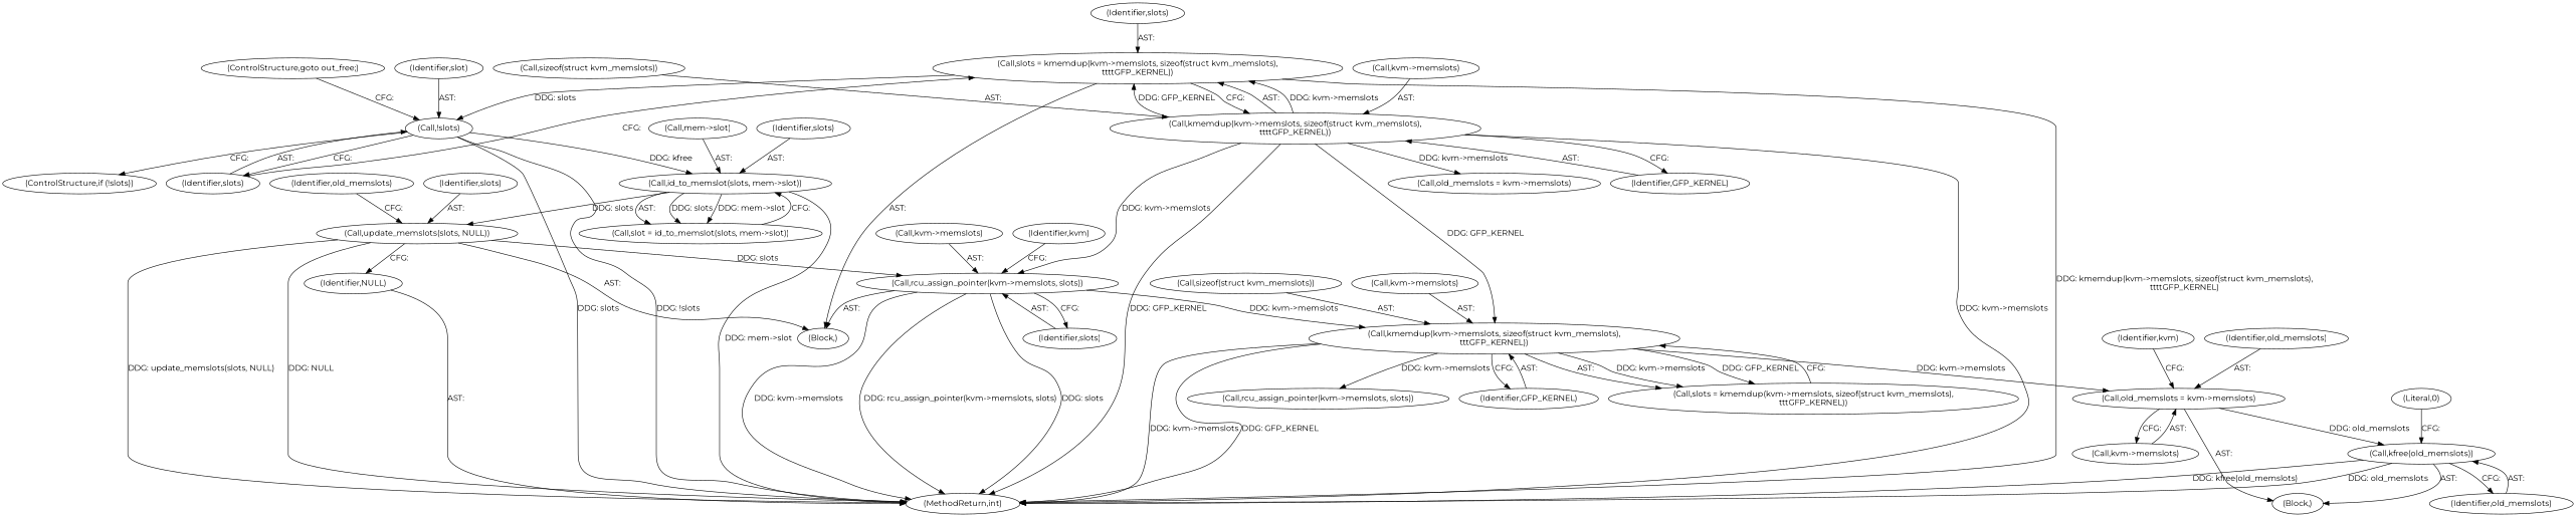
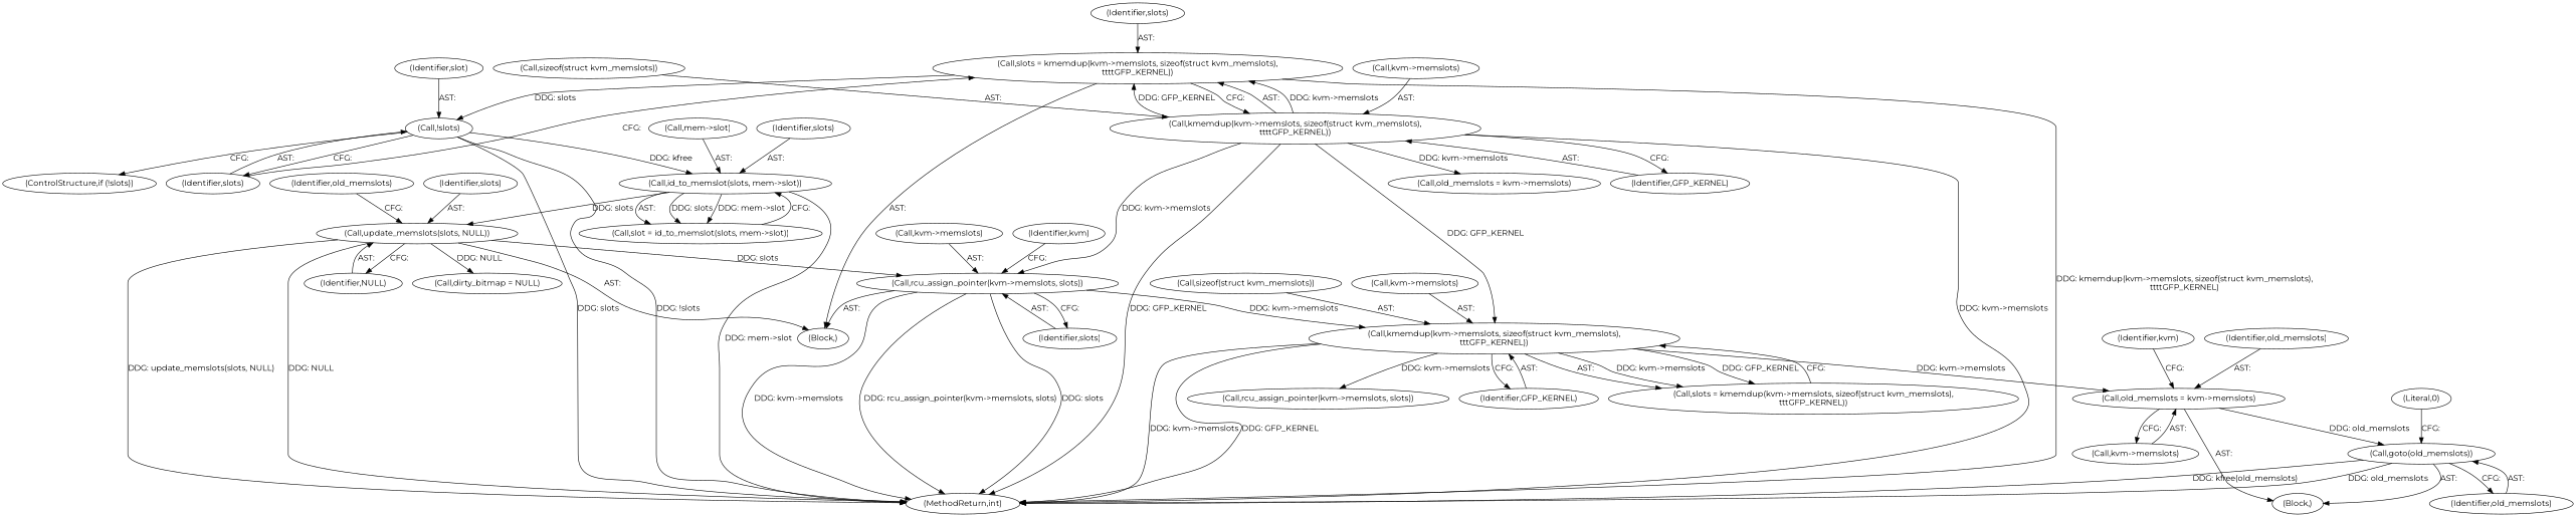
  digraph {
    fontname=Montserrat
    node [fontname=Montserrat]
    edge [fontname=Montserrat]
-   n1 [label="(Call,kfree(old_memslots))"]
+   n1 [label="(Call,goto(old_memslots))"]
    n2 [label="(Block,)"]
    n3 [label="(MethodReturn,int)"]
    n4 [label="(Identifier,old_memslots)"]
    n5 [label="(Call,old_memslots = kvm->memslots)"]
    n6 [label="(Call,kvm->memslots)"]
    n7 [label="(Call,kmemdup(kvm->memslots, sizeof(struct kvm_memslots),\n\t\t\tGFP_KERNEL))"]
    n8 [label="(Call,slots = kmemdup(kvm->memslots, sizeof(struct kvm_memslots),\n\t\t\tGFP_KERNEL))"]
    n9 [label="(Call,rcu_assign_pointer(kvm->memslots, slots))"]
    n10 [label="(Identifier,GFP_KERNEL)"]
    n11 [label="(Call,rcu_assign_pointer(kvm->memslots, slots))"]
    n12 [label="(Identifier,slots)"]
    n13 [label="(Block,)"]
    n14 [label="(Call,kmemdup(kvm->memslots, sizeof(struct kvm_memslots),\n\t\t\t\tGFP_KERNEL))"]
    n15 [label="(Call,slots = kmemdup(kvm->memslots, sizeof(struct kvm_memslots),\n\t\t\t\tGFP_KERNEL))"]
    n16 [label="(Call,old_memslots = kvm->memslots)"]
    n17 [label="(Identifier,GFP_KERNEL)"]
    n18 [label="(Call,!slots)"]
    n19 [label="(Call,update_memslots(slots, NULL))"]
    n20 [label="(Identifier,NULL)"]
+   n21 [label="(Call,dirty_bitmap = NULL)"]
    n22 [label="(Call,id_to_memslot(slots, mem->slot))"]
    n23 [label="(Call,slot = id_to_memslot(slots, mem->slot))"]
    n24 [label="(Call,mem->slot)"]
    n25 [label="(ControlStructure,if (!slots))"]
    n26 [label="(Identifier,slots)"]
    n27 [label="(Call,sizeof(struct kvm_memslots))"]
    n28 [label="(Identifier,slot)"]
    n29 [label="(Literal,0)"]
    n30 [label="(Call,kvm->memslots)"]
    n31 [label="(Call,kvm->memslots)"]
    n32 [label="(Identifier,kvm)"]
    n33 [label="(Identifier,old_memslots)"]
    n34 [label="(Call,sizeof(struct kvm_memslots))"]
    n35 [label="(Identifier,slots)"]
    n36 [label="(Identifier,kvm)"]
    n37 [label="(Call,kvm->memslots)"]
    n38 [label="(Identifier,slots)"]
    n39 [label="(Identifier,old_memslots)"]
-   n40 [label="(ControlStructure,goto out_free;)"]
    n41 [label="(Identifier,slots)"]
    n1 -> n2 [label="AST: "]
    n1 -> n3 [label="DDG: kfree(old_memslots)"]
    n1 -> n3 [label="DDG: old_memslots"]
    n1 -> n4 [label="CFG: "]
    n4 -> n1 [label="AST: "]
    n5 -> n1 [label="DDG: old_memslots"]
    n5 -> n2 [label="AST: "]
    n5 -> n6 [label="CFG: "]
    n6 -> n5 [label="AST: "]
    n7 -> n3 [label="DDG: kvm->memslots"]
    n7 -> n3 [label="DDG: GFP_KERNEL"]
    n7 -> n5 [label="DDG: kvm->memslots"]
    n7 -> n8 [label="AST: "]
    n7 -> n8 [label="DDG: kvm->memslots"]
    n7 -> n8 [label="DDG: GFP_KERNEL"]
    n7 -> n9 [label="DDG: kvm->memslots"]
    n7 -> n10 [label="CFG: "]
    n8 -> n7 [label="CFG: "]
    n10 -> n7 [label="AST: "]
    n11 -> n3 [label="DDG: kvm->memslots"]
    n11 -> n3 [label="DDG: rcu_assign_pointer(kvm->memslots, slots)"]
    n11 -> n3 [label="DDG: slots"]
    n11 -> n7 [label="DDG: kvm->memslots"]
    n11 -> n12 [label="CFG: "]
    n11 -> n13 [label="AST: "]
    n12 -> n11 [label="AST: "]
    n14 -> n3 [label="DDG: GFP_KERNEL"]
    n14 -> n3 [label="DDG: kvm->memslots"]
    n14 -> n7 [label="DDG: GFP_KERNEL"]
    n14 -> n11 [label="DDG: kvm->memslots"]
    n14 -> n15 [label="AST: "]
    n14 -> n15 [label="DDG: kvm->memslots"]
    n14 -> n15 [label="DDG: GFP_KERNEL"]
    n14 -> n16 [label="DDG: kvm->memslots"]
    n14 -> n17 [label="CFG: "]
    n15 -> n3 [label="DDG: kmemdup(kvm->memslots, sizeof(struct kvm_memslots),\n\t\t\t\tGFP_KERNEL)"]
    n15 -> n13 [label="AST: "]
    n15 -> n14 [label="CFG: "]
    n15 -> n18 [label="DDG: slots"]
    n17 -> n14 [label="AST: "]
    n18 -> n3 [label="DDG: slots"]
    n18 -> n3 [label="DDG: !slots"]
    n18 -> n22 [label="DDG: kfree"]
    n18 -> n25 [label="CFG: "]
    n18 -> n26 [label="CFG: "]
    n19 -> n3 [label="DDG: update_memslots(slots, NULL)"]
    n19 -> n3 [label="DDG: NULL"]
    n19 -> n11 [label="DDG: slots"]
    n19 -> n13 [label="AST: "]
    n19 -> n20 [label="CFG: "]
-   n20 -> n3 [label="AST: "]
+   n19 -> n21 [label="DDG: NULL"]
+   n20 -> n19 [label="AST: "]
    n22 -> n3 [label="DDG: mem->slot"]
    n22 -> n19 [label="DDG: slots"]
    n22 -> n23 [label="AST: "]
    n22 -> n23 [label="DDG: slots"]
    n22 -> n23 [label="DDG: mem->slot"]
    n23 -> n22 [label="CFG: "]
    n24 -> n22 [label="AST: "]
    n26 -> n15 [label="CFG: "]
    n26 -> n18 [label="AST: "]
    n27 -> n7 [label="AST: "]
    n28 -> n18 [label="AST: "]
    n29 -> n1 [label="CFG: "]
    n30 -> n14 [label="AST: "]
    n31 -> n11 [label="AST: "]
    n32 -> n5 [label="CFG: "]
    n33 -> n5 [label="AST: "]
    n34 -> n14 [label="AST: "]
    n35 -> n15 [label="AST: "]
    n36 -> n11 [label="CFG: "]
    n37 -> n7 [label="AST: "]
    n38 -> n19 [label="AST: "]
    n39 -> n19 [label="CFG: "]
-   n40 -> n18 [label="CFG: "]
    n41 -> n22 [label="AST: "]
  }
